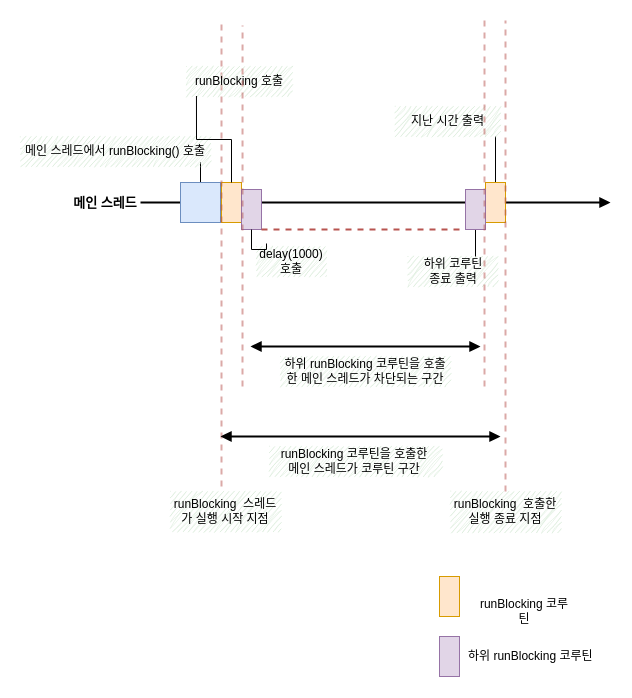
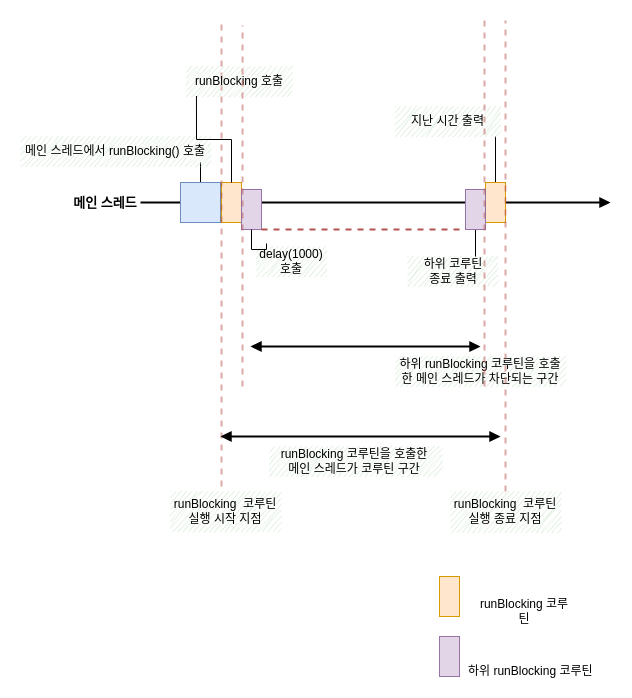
  <mxCell id="0" />
  <mxCell id="1" parent="0" />
  <mxCell id="2" value="" style="endArrow=block;html=1;rounded=0;endFill=1;strokeWidth=2;" edge="1" parent="1"><mxGeometry width="50" height="50" relative="1" as="geometry"><mxPoint x="140" y="202" as="sourcePoint" /><mxPoint x="610" y="202" as="targetPoint" /></mxGeometry></mxCell>
  <mxCell id="3" style="edgeStyle=orthogonalEdgeStyle;rounded=0;orthogonalLoop=1;jettySize=auto;html=1;endArrow=none;startFill=0;" edge="1" parent="1" source="4"><mxGeometry relative="1" as="geometry"><mxPoint x="200" y="162" as="targetPoint" /></mxGeometry></mxCell>
  <mxCell id="4" value="" style="rounded=0;whiteSpace=wrap;html=1;fillColor=#dae8fc;strokeColor=#6c8ebf;" vertex="1" parent="1"><mxGeometry x="180" y="182" width="40" height="40" as="geometry" /></mxCell>
  <mxCell id="5" value="" style="rounded=0;whiteSpace=wrap;html=1;fillColor=#ffe6cc;strokeColor=#d79b00;" vertex="1" parent="1"><mxGeometry x="221" y="182" width="20" height="40" as="geometry" /></mxCell>
  <mxCell id="6" style="edgeStyle=orthogonalEdgeStyle;rounded=0;orthogonalLoop=1;jettySize=auto;html=1;endArrow=none;startFill=0;" edge="1" parent="1" source="7"><mxGeometry relative="1" as="geometry"><mxPoint x="495" y="136" as="targetPoint" /></mxGeometry></mxCell>
  <mxCell id="7" value="" style="rounded=0;whiteSpace=wrap;html=1;fillColor=#ffe6cc;strokeColor=#d79b00;" vertex="1" parent="1"><mxGeometry x="485" y="182" width="20" height="40" as="geometry" /></mxCell>
  <mxCell id="8" value="메인 스레드에서 runBlocking() 호출" style="text;html=1;align=center;verticalAlign=middle;whiteSpace=wrap;rounded=0;fillColor=#d5e8d4;strokeColor=none;sketch=1;curveFitting=1;jiggle=2;" vertex="1" parent="1"><mxGeometry x="20" y="136" width="190" height="30" as="geometry" /></mxCell>
  <mxCell id="9" value="하위 코루틴&lt;div&gt;종료 출력&lt;/div&gt;" style="text;html=1;align=center;verticalAlign=middle;whiteSpace=wrap;rounded=0;fillColor=#d5e8d4;strokeColor=none;sketch=1;curveFitting=1;jiggle=2;" vertex="1" parent="1"><mxGeometry x="407.5" y="256" width="90" height="30" as="geometry" /></mxCell>
  <mxCell id="10" value="" style="endArrow=none;dashed=1;html=1;rounded=0;fillColor=#f8cecc;strokeColor=#b85450;strokeWidth=2;opacity=50;" edge="1" parent="1"><mxGeometry width="50" height="50" relative="1" as="geometry"><mxPoint x="221" y="486" as="sourcePoint" /><mxPoint x="221" y="22" as="targetPoint" /></mxGeometry></mxCell>
  <mxCell id="11" value="" style="endArrow=block;startArrow=block;html=1;rounded=0;startFill=1;endFill=1;strokeWidth=2;" edge="1" parent="1"><mxGeometry width="50" height="50" relative="1" as="geometry"><mxPoint x="250" y="346" as="sourcePoint" /><mxPoint x="480" y="346" as="targetPoint" /></mxGeometry></mxCell>
- <mxCell id="12" value="하위 runBlocking 코루틴을 호출한 메인 스레드가 차단되는 구간" style="text;html=1;align=center;verticalAlign=middle;whiteSpace=wrap;rounded=0;fillColor=#d5e8d4;strokeColor=none;sketch=1;curveFitting=1;jiggle=2;" vertex="1" parent="1"><mxGeometry x="280" y="356" width="170" height="30" as="geometry" /></mxCell>
- <mxCell id="13" value="runBlocking&amp;nbsp; 스레드가 실행 시작 지점" style="text;html=1;align=center;verticalAlign=middle;whiteSpace=wrap;rounded=0;fillColor=#d5e8d4;strokeColor=none;sketch=1;curveFitting=1;jiggle=2;" vertex="1" parent="1"><mxGeometry x="170" y="491" width="110" height="40" as="geometry" /></mxCell>
- <mxCell id="14" value="runBlocking&amp;nbsp; 호출한 실행 종료 지점" style="text;html=1;align=center;verticalAlign=middle;whiteSpace=wrap;rounded=0;fillColor=#d5e8d4;strokeColor=none;sketch=1;curveFitting=1;jiggle=2;" vertex="1" parent="1"><mxGeometry x="450" y="491" width="110" height="40" as="geometry" /></mxCell>
+ <mxCell id="12" value="하위 runBlocking 코루틴을 호출한 메인 스레드가 차단되는 구간" style="text;html=1;align=center;verticalAlign=middle;whiteSpace=wrap;rounded=0;fillColor=#d5e8d4;strokeColor=none;sketch=1;curveFitting=1;jiggle=2;" vertex="1" parent="1"><mxGeometry x="395" y="356" width="170" height="30" as="geometry" /></mxCell>
+ <mxCell id="13" value="runBlocking&amp;nbsp; 코루틴 실행 시작 지점" style="text;html=1;align=center;verticalAlign=middle;whiteSpace=wrap;rounded=0;fillColor=#d5e8d4;strokeColor=none;sketch=1;curveFitting=1;jiggle=2;" vertex="1" parent="1"><mxGeometry x="170" y="491" width="110" height="40" as="geometry" /></mxCell>
+ <mxCell id="14" value="runBlocking&amp;nbsp; 코루틴 실행 종료 지점" style="text;html=1;align=center;verticalAlign=middle;whiteSpace=wrap;rounded=0;fillColor=#d5e8d4;strokeColor=none;sketch=1;curveFitting=1;jiggle=2;" vertex="1" parent="1"><mxGeometry x="450" y="491" width="110" height="40" as="geometry" /></mxCell>
  <mxCell id="15" value="" style="rounded=0;whiteSpace=wrap;html=1;fillColor=#ffe6cc;strokeColor=#d79b00;" vertex="1" parent="1"><mxGeometry x="439" y="576" width="20" height="40" as="geometry" /></mxCell>
  <mxCell id="16" value="runBlocking 코루틴" style="text;html=1;align=center;verticalAlign=middle;whiteSpace=wrap;rounded=0;" vertex="1" parent="1"><mxGeometry x="474" y="601" width="100" height="20" as="geometry" /></mxCell>
  <mxCell id="17" value="메인 스레드" style="text;html=1;align=center;verticalAlign=middle;whiteSpace=wrap;rounded=0;fontStyle=1;fontSize=13;" vertex="1" parent="1"><mxGeometry x="70" y="187" width="70" height="30" as="geometry" /></mxCell>
  <mxCell id="18" value="" style="rounded=0;whiteSpace=wrap;html=1;fillColor=#e1d5e7;strokeColor=#9673a6;" vertex="1" parent="1"><mxGeometry x="439" y="636" width="20" height="40" as="geometry" /></mxCell>
- <mxCell id="19" value="하위 runBlocking 코루틴" style="text;html=1;align=left;verticalAlign=middle;whiteSpace=wrap;rounded=0;" vertex="1" parent="1"><mxGeometry x="466" y="646" width="143" height="20" as="geometry" /></mxCell>
+ <mxCell id="19" value="하위 runBlocking 코루틴" style="text;html=1;align=left;verticalAlign=middle;whiteSpace=wrap;rounded=0;" vertex="1" parent="1"><mxGeometry x="466" y="661" width="143" height="20" as="geometry" /></mxCell>
  <mxCell id="20" value="" style="rounded=0;whiteSpace=wrap;html=1;fillColor=#e1d5e7;strokeColor=#9673a6;" vertex="1" parent="1"><mxGeometry x="241" y="189" width="20" height="40" as="geometry" /></mxCell>
  <mxCell id="21" style="edgeStyle=orthogonalEdgeStyle;rounded=0;orthogonalLoop=1;jettySize=auto;html=1;entryX=0.75;entryY=0;entryDx=0;entryDy=0;endArrow=none;startFill=0;" edge="1" parent="1" source="22" target="9"><mxGeometry relative="1" as="geometry" /></mxCell>
  <mxCell id="22" value="" style="rounded=0;whiteSpace=wrap;html=1;fillColor=#e1d5e7;strokeColor=#9673a6;" vertex="1" parent="1"><mxGeometry x="465" y="189" width="20" height="40" as="geometry" /></mxCell>
  <mxCell id="23" value="runBlocking 호출" style="text;html=1;align=center;verticalAlign=middle;whiteSpace=wrap;rounded=0;fillColor=#d5e8d4;strokeColor=none;sketch=1;curveFitting=1;jiggle=2;" vertex="1" parent="1"><mxGeometry x="186" y="66" width="106" height="30" as="geometry" /></mxCell>
  <mxCell id="24" value="" style="endArrow=none;html=1;rounded=0;exitX=1;exitY=1;exitDx=0;exitDy=0;entryX=0;entryY=1;entryDx=0;entryDy=0;dashed=1;startFill=0;strokeWidth=2;fillColor=#f8cecc;strokeColor=#b85450;" edge="1" parent="1" source="20" target="22"><mxGeometry width="50" height="50" relative="1" as="geometry"><mxPoint x="500" y="306" as="sourcePoint" /><mxPoint x="724" y="306" as="targetPoint" /></mxGeometry></mxCell>
  <mxCell id="25" value="delay(1000) 호출" style="text;html=1;align=center;verticalAlign=middle;whiteSpace=wrap;rounded=0;fillColor=#d5e8d4;strokeColor=none;sketch=1;curveFitting=1;jiggle=2;" vertex="1" parent="1"><mxGeometry x="256" y="246" width="70" height="30" as="geometry" /></mxCell>
  <mxCell id="26" value="지난 시간 출력" style="text;html=1;align=center;verticalAlign=middle;whiteSpace=wrap;rounded=0;fillColor=#d5e8d4;strokeColor=none;sketch=1;curveFitting=1;jiggle=2;" vertex="1" parent="1"><mxGeometry x="394.5" y="106" width="105" height="30" as="geometry" /></mxCell>
  <mxCell id="27" value="" style="endArrow=none;dashed=1;html=1;rounded=0;fillColor=#f8cecc;strokeColor=#b85450;strokeWidth=2;opacity=50;exitX=0.5;exitY=0;exitDx=0;exitDy=0;" edge="1" parent="1" source="14"><mxGeometry width="50" height="50" relative="1" as="geometry"><mxPoint x="505" y="406" as="sourcePoint" /><mxPoint x="505" y="20" as="targetPoint" /></mxGeometry></mxCell>
  <mxCell id="28" value="" style="endArrow=none;dashed=1;html=1;rounded=0;fillColor=#f8cecc;strokeColor=#b85450;strokeWidth=2;opacity=50;" edge="1" parent="1"><mxGeometry width="50" height="50" relative="1" as="geometry"><mxPoint x="242" y="386" as="sourcePoint" /><mxPoint x="242.05" y="25" as="targetPoint" /></mxGeometry></mxCell>
  <mxCell id="29" style="edgeStyle=orthogonalEdgeStyle;rounded=0;orthogonalLoop=1;jettySize=auto;html=1;entryX=0.143;entryY=-0.1;entryDx=0;entryDy=0;entryPerimeter=0;endArrow=none;startFill=0;" edge="1" parent="1" source="20" target="25"><mxGeometry relative="1" as="geometry" /></mxCell>
  <mxCell id="30" value="" style="endArrow=none;dashed=1;html=1;rounded=0;fillColor=#f8cecc;strokeColor=#b85450;strokeWidth=2;opacity=50;" edge="1" parent="1"><mxGeometry width="50" height="50" relative="1" as="geometry"><mxPoint x="484" y="386" as="sourcePoint" /><mxPoint x="484" y="20" as="targetPoint" /></mxGeometry></mxCell>
  <mxCell id="31" value="" style="endArrow=block;startArrow=block;html=1;rounded=0;startFill=1;endFill=1;strokeWidth=2;" edge="1" parent="1"><mxGeometry width="50" height="50" relative="1" as="geometry"><mxPoint x="220" y="436" as="sourcePoint" /><mxPoint x="500" y="436" as="targetPoint" /></mxGeometry></mxCell>
  <mxCell id="32" value="runBlocking 코루틴을 호출한&lt;div&gt;메인 스레드가 코루틴 구간&lt;/div&gt;" style="text;html=1;align=center;verticalAlign=middle;whiteSpace=wrap;rounded=0;fillColor=#d5e8d4;strokeColor=none;sketch=1;curveFitting=1;jiggle=2;" vertex="1" parent="1"><mxGeometry x="269" y="446" width="170" height="30" as="geometry" /></mxCell>
  <mxCell id="33" style="edgeStyle=orthogonalEdgeStyle;rounded=0;orthogonalLoop=1;jettySize=auto;html=1;entryX=0.094;entryY=0.983;entryDx=0;entryDy=0;entryPerimeter=0;endArrow=none;startFill=0;" edge="1" parent="1" source="5" target="23"><mxGeometry relative="1" as="geometry" /></mxCell>
